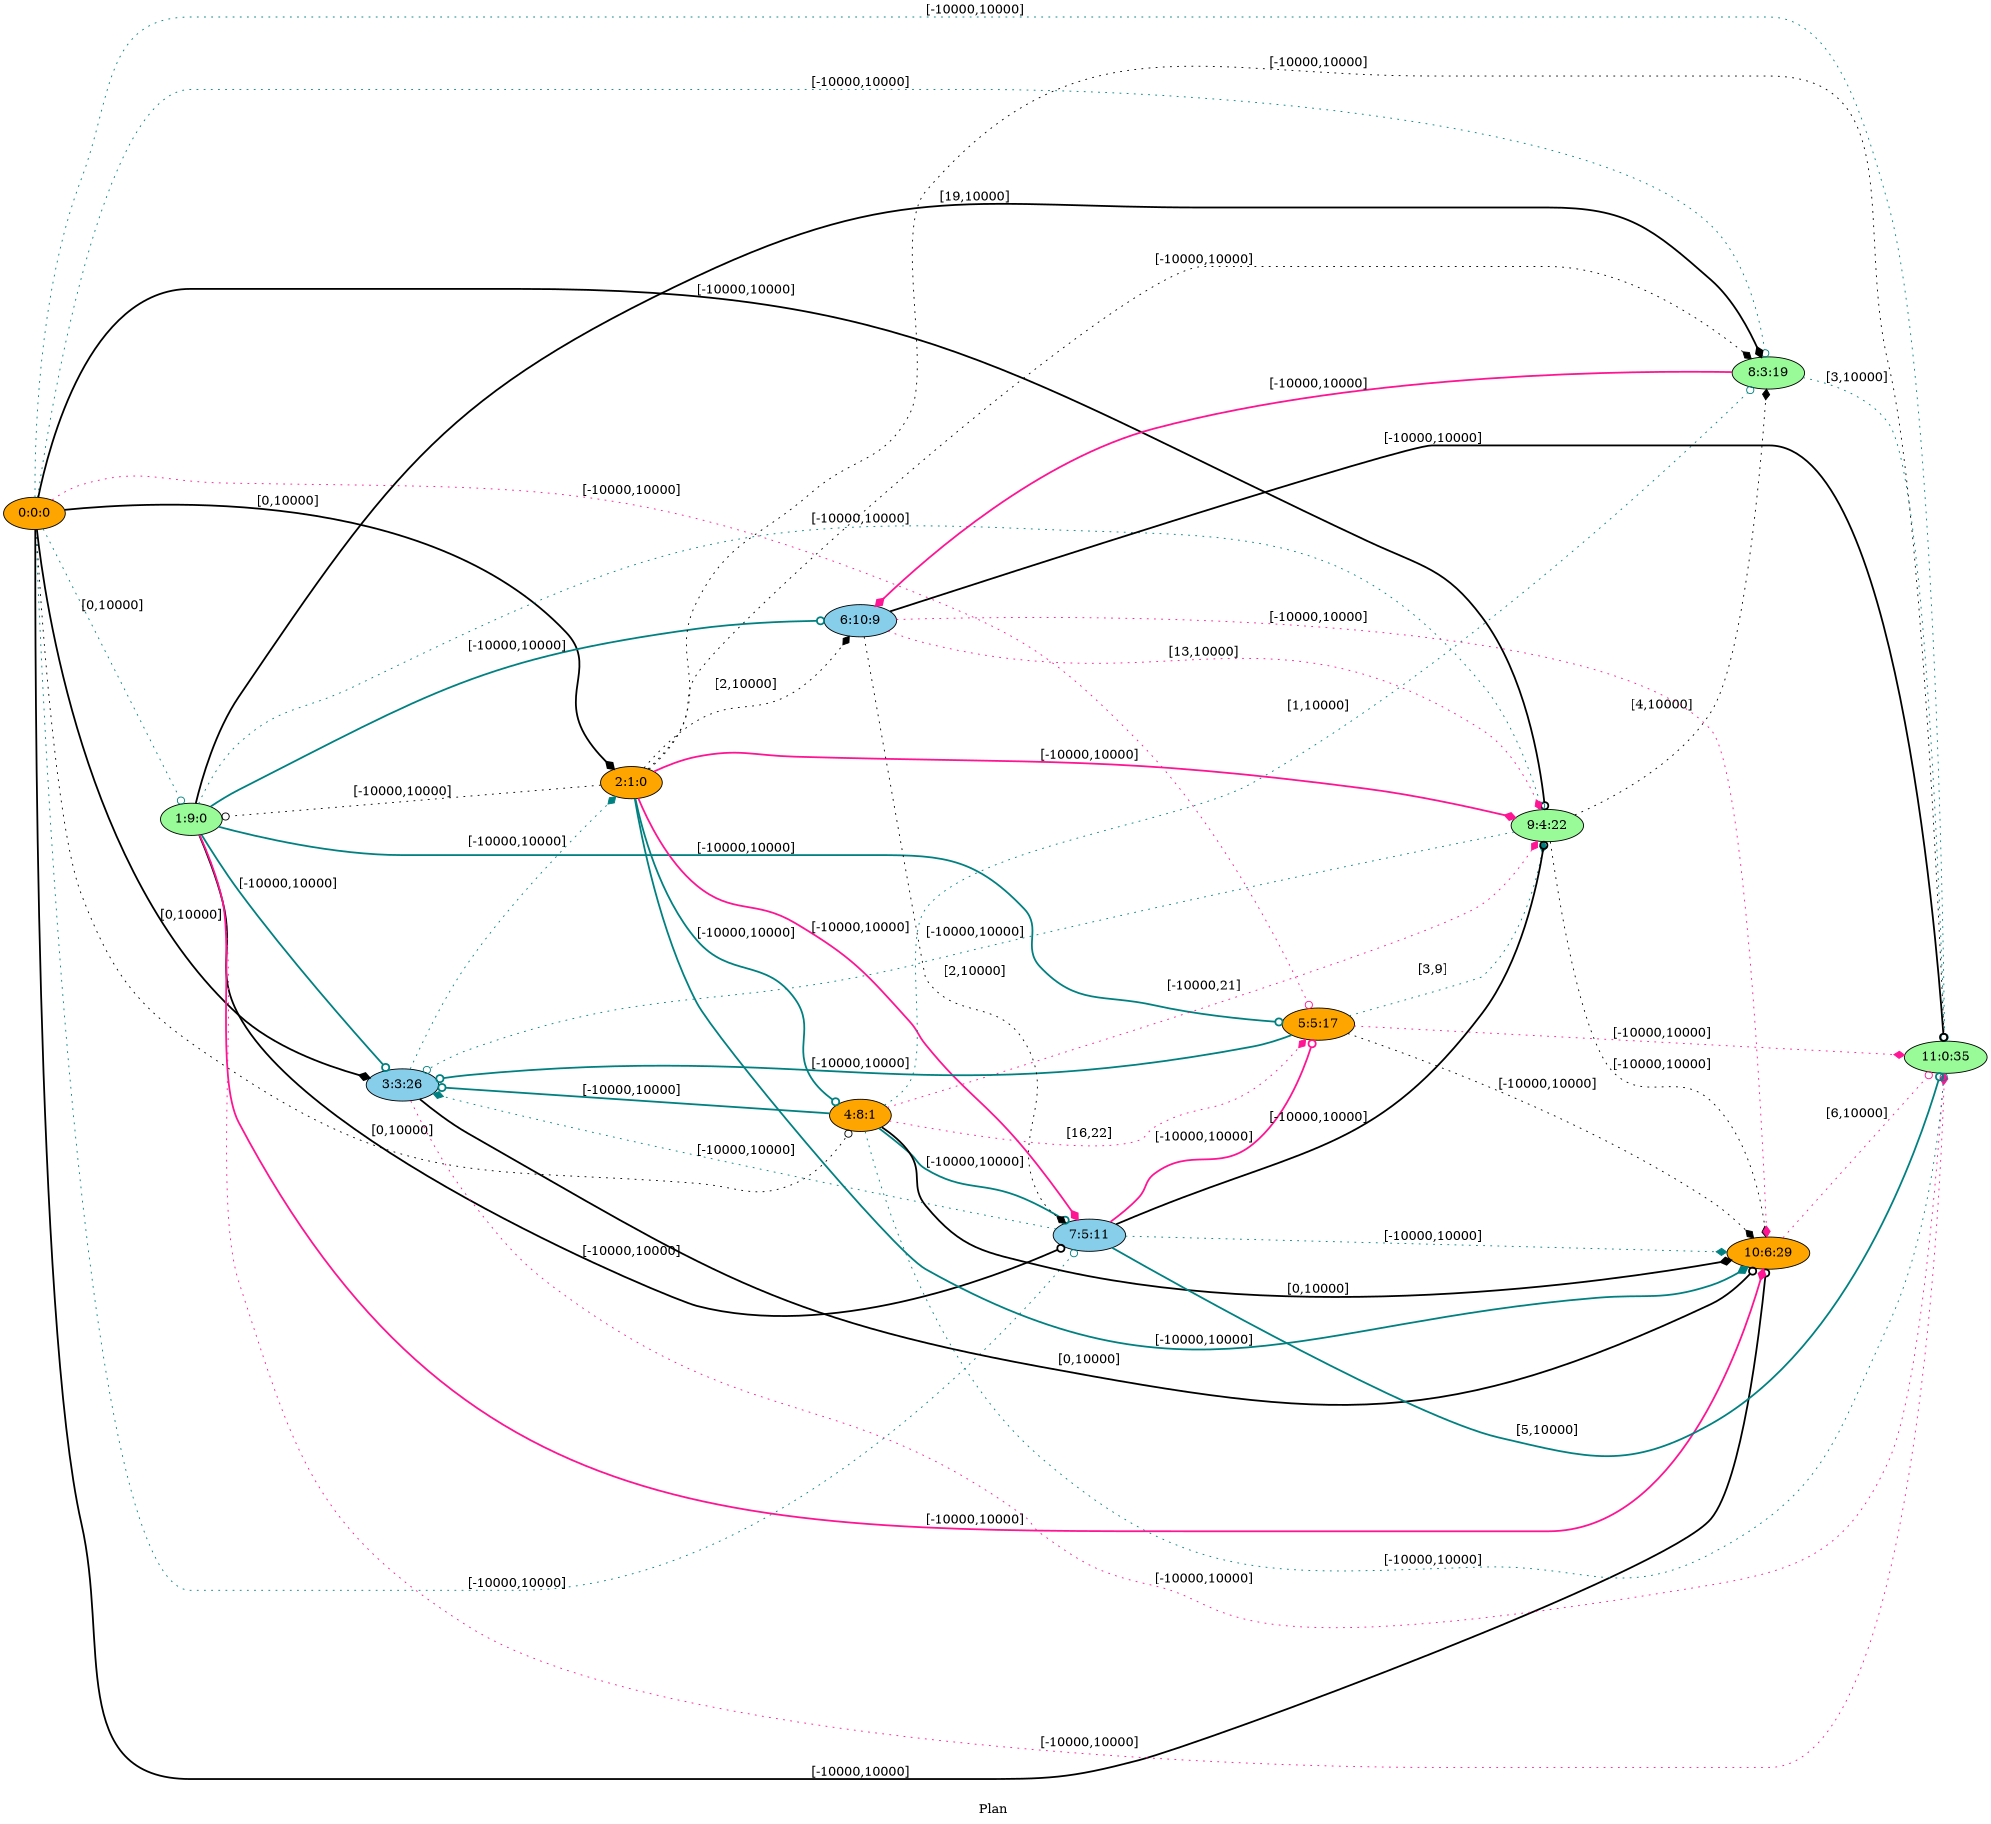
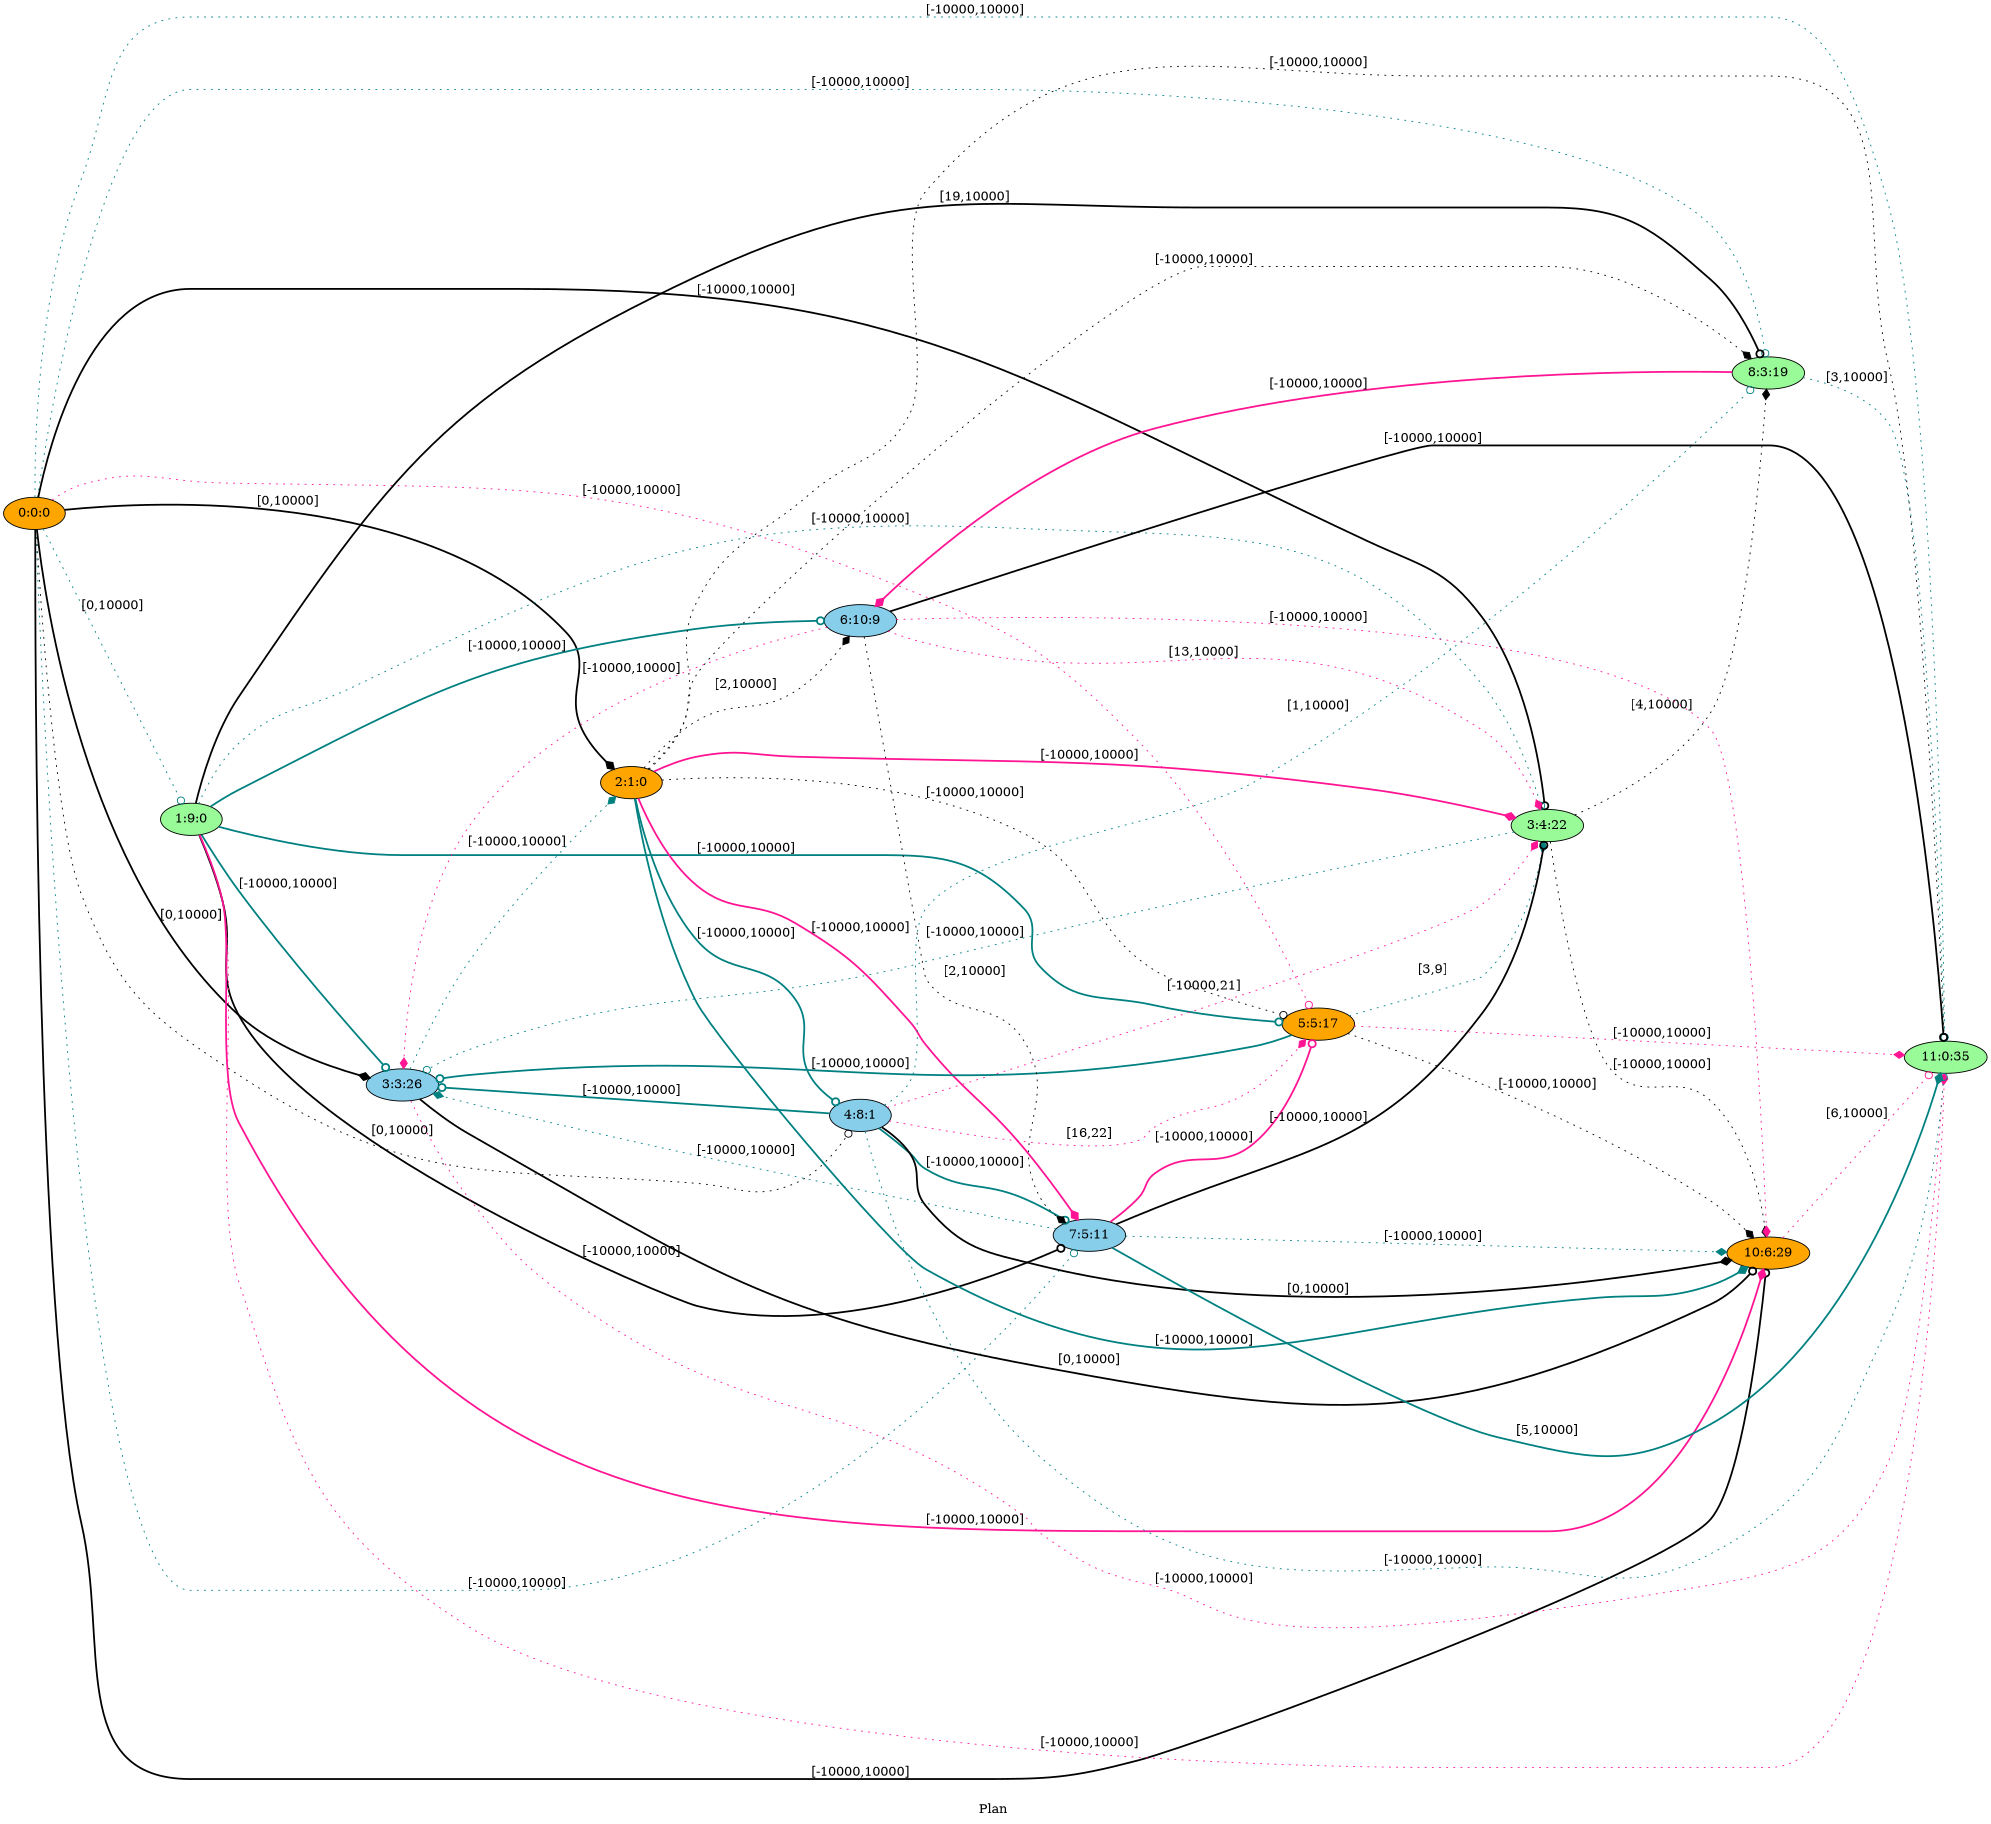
  digraph {
    fldt=0.72893
    fontname="DejaVu Serif"
    label="Plan "
    nodesep=.45
    rankdir=LR
    node [fillcolor=orange fontname="DejaVu Serif" style=filled]
    edge [arrowhead=odot color=teal fontname="DejaVu Serif" style=dotted]
    "0:0:0"
    "1:9:0" [fillcolor=palegreen]
    "2:1:0"
    "3:3:26" [fillcolor=skyblue]
-   "4:8:1"
+   "4:8:1" [fillcolor=skyblue]
    "5:5:17"
    "7:5:11" [fillcolor=skyblue]
    "8:3:19" [fillcolor=palegreen]
-   "9:4:22" [fillcolor=palegreen]
+   "9:4:22" [fillcolor=palegreen label="3:4:22"]
    "10:6:29"
    "11:0:35" [fillcolor=palegreen]
    "6:10:9" [fillcolor=skyblue]
    "0:0:0" -> "1:9:0" [label="[0,10000]"]
    "0:0:0" -> "2:1:0" [arrowhead=diamond color=black label="[0,10000]" style=bold]
    "0:0:0" -> "3:3:26" [arrowhead=diamond color=black label="[0,10000]" style=bold]
    "0:0:0" -> "4:8:1" [color=black label="[0,10000]"]
    "0:0:0" -> "5:5:17" [color=deeppink label="[-10000,10000]"]
    "0:0:0" -> "7:5:11" [label="[-10000,10000]"]
    "0:0:0" -> "8:3:19" [label="[-10000,10000]"]
    "0:0:0" -> "9:4:22" [color=black label="[-10000,10000]" style=bold]
    "0:0:0" -> "10:6:29" [color=black label="[-10000,10000]" style=bold]
    "0:0:0" -> "11:0:35" [label="[-10000,10000]"]
    "1:9:0" -> "3:3:26" [label="[-10000,10000]" style=bold]
    "1:9:0" -> "5:5:17" [label="[-10000,10000]" style=bold]
    "1:9:0" -> "7:5:11" [color=black label="[-10000,10000]" style=bold]
-   "1:9:0" -> "8:3:19" [arrowhead=diamond color=black label="[19,10000]" style=bold]
+   "1:9:0" -> "8:3:19" [color=black label="[19,10000]" style=bold]
    "1:9:0" -> "9:4:22" [label="[-10000,10000]"]
    "1:9:0" -> "10:6:29" [arrowhead=diamond color=deeppink label="[-10000,10000]" style=bold]
    "1:9:0" -> "11:0:35" [arrowhead=diamond color=deeppink label="[-10000,10000]"]
    "1:9:0" -> "6:10:9" [label="[-10000,10000]" style=bold]
    "2:1:0" -> "4:8:1" [label="[-10000,10000]" style=bold]
-   "2:1:0" -> "1:9:0" [color=black label="[-10000,10000]"]
+   "2:1:0" -> "5:5:17" [color=black label="[-10000,10000]"]
    "2:1:0" -> "7:5:11" [arrowhead=diamond color=deeppink label="[-10000,10000]" style=bold]
    "2:1:0" -> "8:3:19" [arrowhead=diamond color=black label="[-10000,10000]"]
    "2:1:0" -> "9:4:22" [arrowhead=diamond color=deeppink label="[-10000,10000]" style=bold]
    "2:1:0" -> "10:6:29" [arrowhead=diamond label="[-10000,10000]" style=bold]
    "2:1:0" -> "11:0:35" [color=black label="[-10000,10000]"]
    "2:1:0" -> "6:10:9" [arrowhead=diamond color=black label="[2,10000]"]
    "3:3:26" -> "2:1:0" [arrowhead=diamond label="[-10000,10000]"]
    "3:3:26" -> "10:6:29" [color=black label="[0,10000]" style=bold]
    "3:3:26" -> "11:0:35" [arrowhead=diamond color=deeppink label="[-10000,10000]"]
    "4:8:1" -> "3:3:26" [label="[-10000,10000]" style=bold]
    "4:8:1" -> "5:5:17" [arrowhead=diamond color=deeppink label="[16,22]"]
    "4:8:1" -> "7:5:11" [label="[-10000,10000]" style=bold]
    "4:8:1" -> "8:3:19" [label="[1,10000]"]
    "4:8:1" -> "9:4:22" [arrowhead=diamond color=deeppink label="[-10000,21]"]
    "4:8:1" -> "10:6:29" [arrowhead=diamond color=black label="[0,10000]" style=bold]
    "4:8:1" -> "11:0:35" [label="[-10000,10000]"]
    "5:5:17" -> "3:3:26" [label="[-10000,10000]" style=bold]
    "5:5:17" -> "9:4:22" [arrowhead=diamond label="[3,9]"]
    "5:5:17" -> "10:6:29" [arrowhead=diamond color=black label="[-10000,10000]"]
    "5:5:17" -> "11:0:35" [arrowhead=diamond color=deeppink label="[-10000,10000]"]
    "7:5:11" -> "3:3:26" [arrowhead=diamond label="[-10000,10000]"]
    "7:5:11" -> "5:5:17" [color=deeppink label="[-10000,10000]" style=bold]
    "7:5:11" -> "9:4:22" [color=black label="[-10000,10000]" style=bold]
    "7:5:11" -> "10:6:29" [arrowhead=diamond label="[-10000,10000]"]
-   "7:5:11" -> "11:0:35" [label="[5,10000]" style=bold]
+   "7:5:11" -> "11:0:35" [arrowhead=diamond label="[5,10000]" style=bold]
    "8:3:19" -> "11:0:35" [label="[3,10000]"]
    "8:3:19" -> "6:10:9" [arrowhead=diamond color=deeppink label="[-10000,10000]" style=bold]
    "9:4:22" -> "3:3:26" [label="[-10000,10000]"]
    "9:4:22" -> "8:3:19" [arrowhead=diamond color=black label="[4,10000]"]
    "9:4:22" -> "10:6:29" [arrowhead=diamond color=black label="[-10000,10000]"]
    "10:6:29" -> "11:0:35" [color=deeppink label="[6,10000]"]
+   "6:10:9" -> "3:3:26" [arrowhead=diamond color=deeppink label="[-10000,10000]"]
    "6:10:9" -> "7:5:11" [arrowhead=diamond color=black label="[2,10000]"]
    "6:10:9" -> "9:4:22" [arrowhead=diamond color=deeppink label="[13,10000]"]
    "6:10:9" -> "10:6:29" [arrowhead=diamond color=deeppink label="[-10000,10000]"]
    "6:10:9" -> "11:0:35" [color=black label="[-10000,10000]" style=bold]
  }
